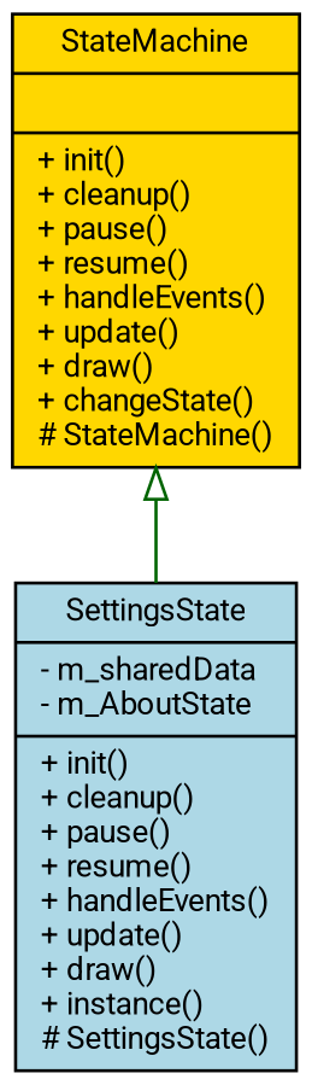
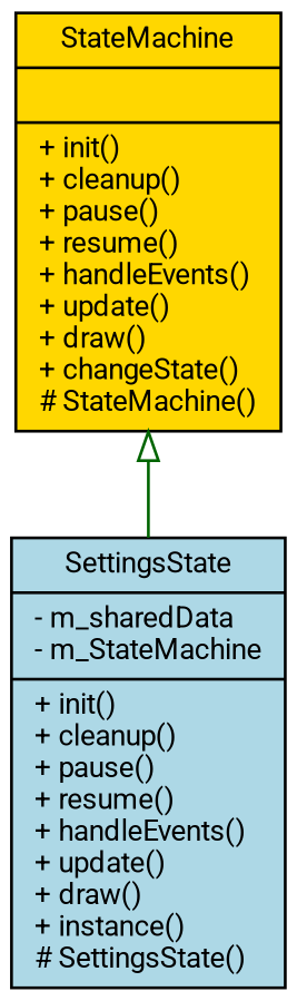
  digraph {
    fontname=Roboto
    node [color=black fontname=Roboto fontsize=10 shape=record style=filled]
-   n1 [fillcolor=lightblue fontcolor=black height=0.2 label="{SettingsState\n|- m_sharedData\l- m_AboutState\l|+ init()\l+ cleanup()\l+ pause()\l+ resume()\l+ handleEvents()\l+ update()\l+ draw()\l+ instance()\l# SettingsState()\l}" width=0.4]
+   n1 [fillcolor=lightblue fontcolor=black height=0.2 label="{SettingsState\n|- m_sharedData\l- m_StateMachine\l|+ init()\l+ cleanup()\l+ pause()\l+ resume()\l+ handleEvents()\l+ update()\l+ draw()\l+ instance()\l# SettingsState()\l}" width=0.4]
    n2 [fillcolor=gold height=0.2 label="{StateMachine\n||+ init()\l+ cleanup()\l+ pause()\l+ resume()\l+ handleEvents()\l+ update()\l+ draw()\l+ changeState()\l# StateMachine()\l}" width=0.4]
    n2 -> n1 [arrowtail=onormal color=darkgreen dir=back fontname=Roboto fontsize=10 labelfontname=Helvetica labelfontsize=10 style=solid]
  }
